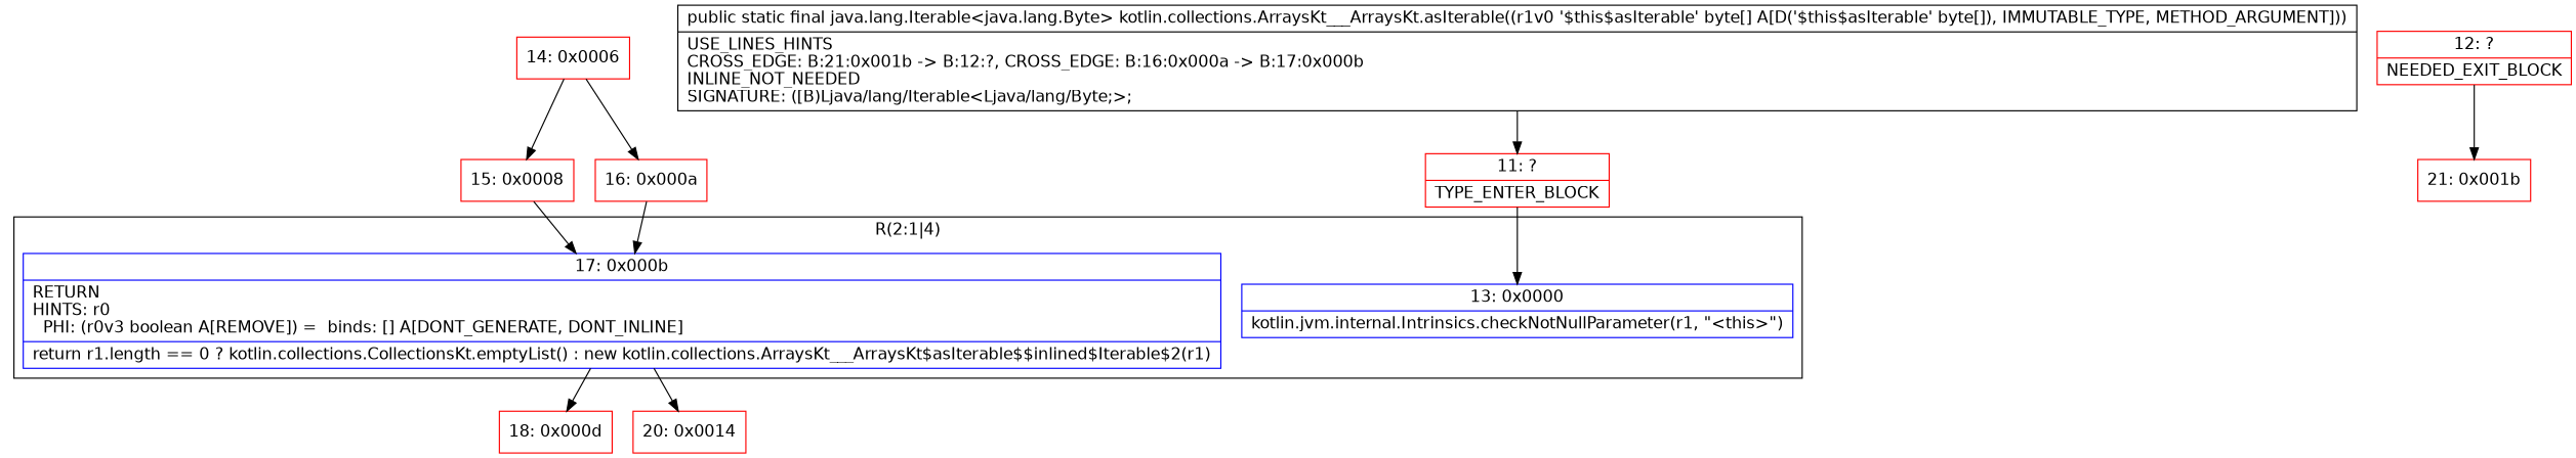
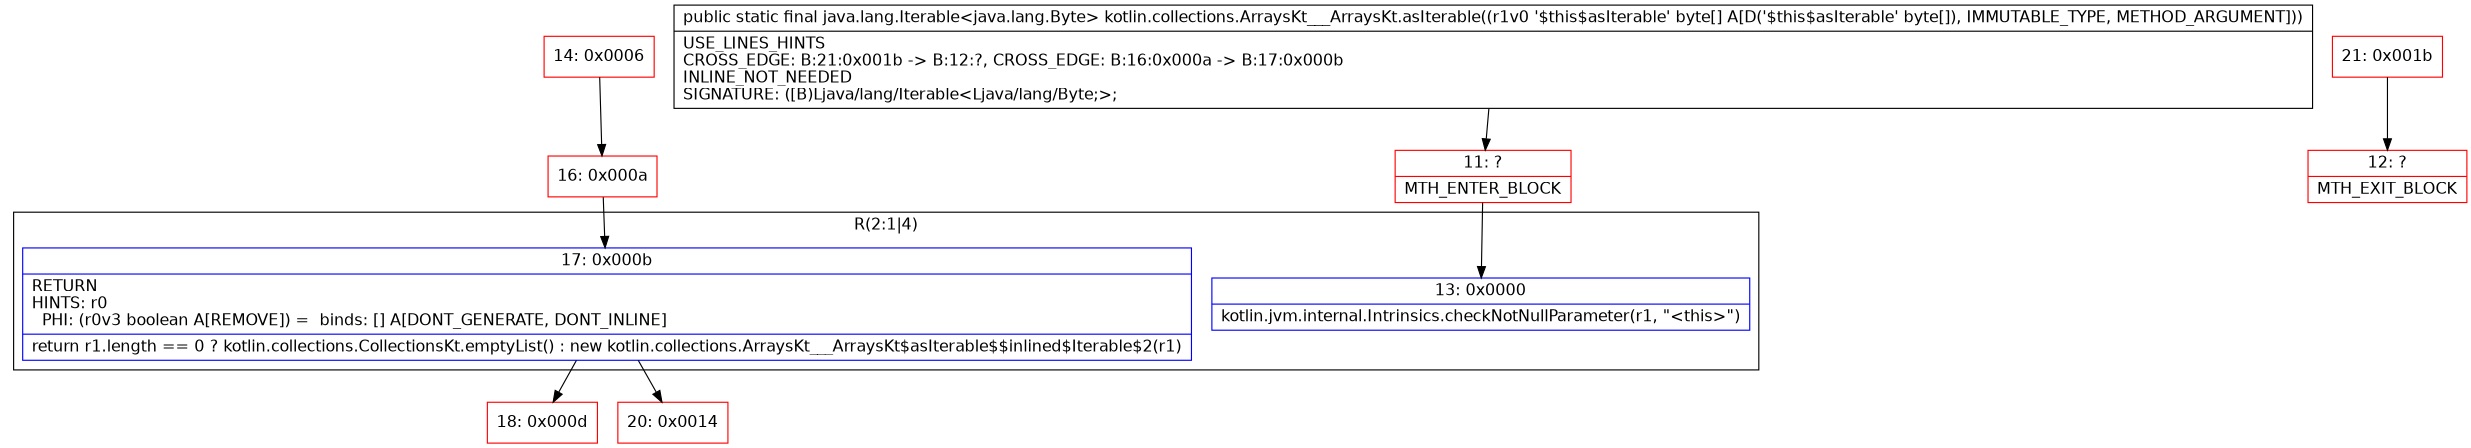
  digraph {
    fontname="DejaVu Sans"
    node [color=red fontname="DejaVu Sans" shape=record]
    edge [fontname="DejaVu Sans"]
    n1 [color=blue label="{13\:\ 0x0000|kotlin.jvm.internal.Intrinsics.checkNotNullParameter(r1, \"\<this\>\")\l}"]
    n2 [color=blue label="{17\:\ 0x000b|RETURN\lHINTS: r0 \l  PHI: (r0v3 boolean A[REMOVE]) =  binds: [] A[DONT_GENERATE, DONT_INLINE]\l|return r1.length == 0 ? kotlin.collections.CollectionsKt.emptyList() : new kotlin.collections.ArraysKt___ArraysKt$asIterable$$inlined$Iterable$2(r1)\l}"]
    n3 [label="{18\:\ 0x000d}"]
    n4 [label="{20\:\ 0x0014}"]
    n5 [label="{14\:\ 0x0006}"]
-   n6 [label="{15\:\ 0x0008}"]
    n7 [label="{16\:\ 0x000a}"]
-   n8 [label="{11\:\ ?|TYPE_ENTER_BLOCK\l}"]
-   n9 [label="{12\:\ ?|NEEDED_EXIT_BLOCK\l}"]
+   n8 [label="{11\:\ ?|MTH_ENTER_BLOCK\l}"]
+   n9 [label="{12\:\ ?|MTH_EXIT_BLOCK\l}"]
    n10 [label="{21\:\ 0x001b}"]
    n11 [label="{public static final java.lang.Iterable\<java.lang.Byte\> kotlin.collections.ArraysKt___ArraysKt.asIterable((r1v0 '$this$asIterable' byte[] A[D('$this$asIterable' byte[]), IMMUTABLE_TYPE, METHOD_ARGUMENT]))  | USE_LINES_HINTS\lCROSS_EDGE: B:21:0x001b \-\> B:12:?, CROSS_EDGE: B:16:0x000a \-\> B:17:0x000b\lINLINE_NOT_NEEDED\lSIGNATURE: ([B)Ljava\/lang\/Iterable\<Ljava\/lang\/Byte;\>;\l}" color=""]
    subgraph cluster_1 {
      label="R(2:1|4)"
      n1
      n2
    }
    n2 -> n3
    n2 -> n4
-   n5 -> n6
    n5 -> n7
-   n6 -> n2
    n7 -> n2
    n8 -> n1
-   n9 -> n10
+   n10 -> n9
    n11 -> n8
  }
